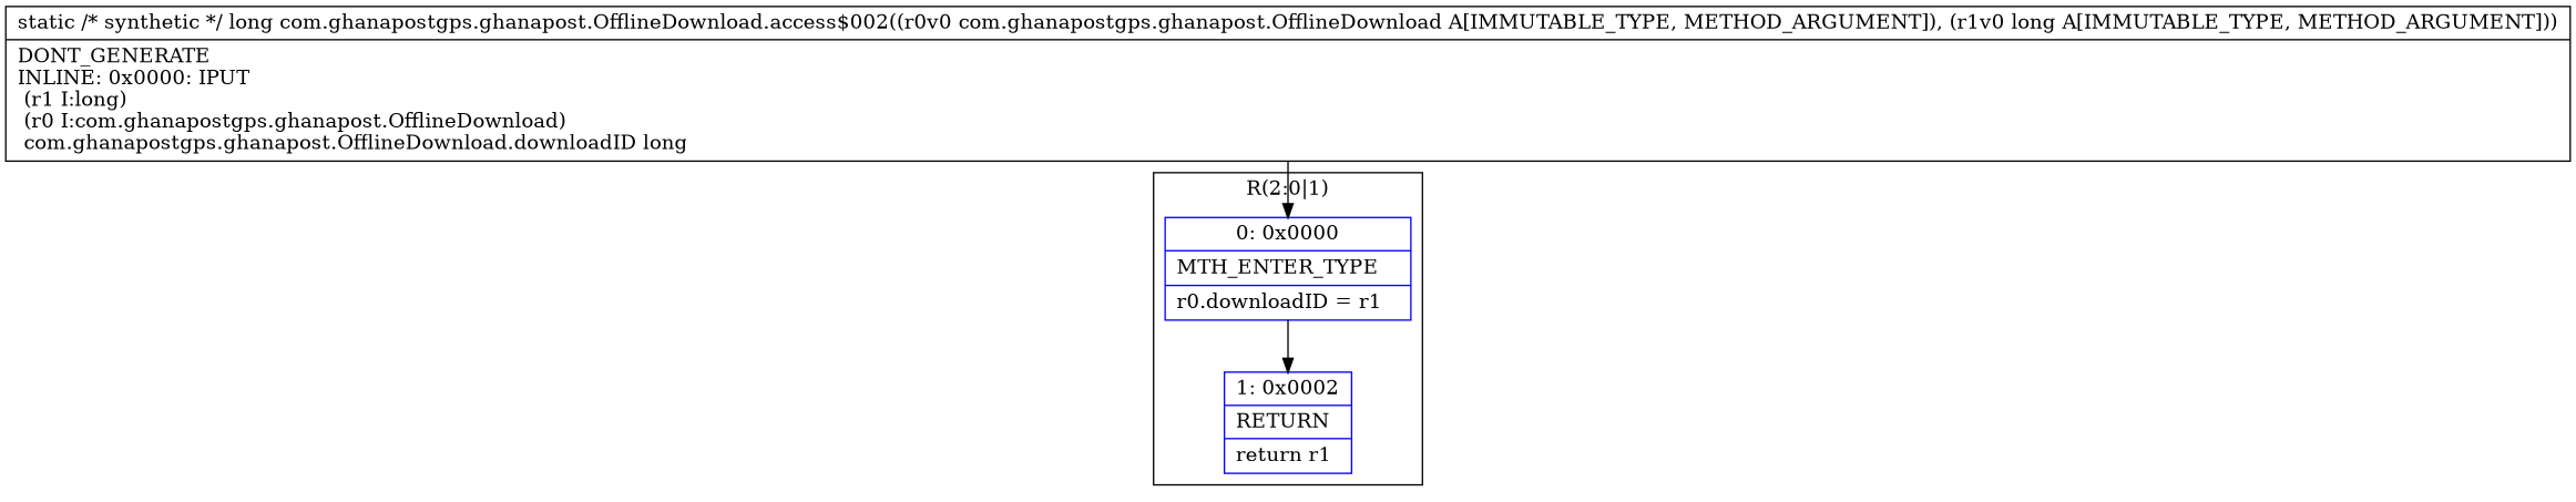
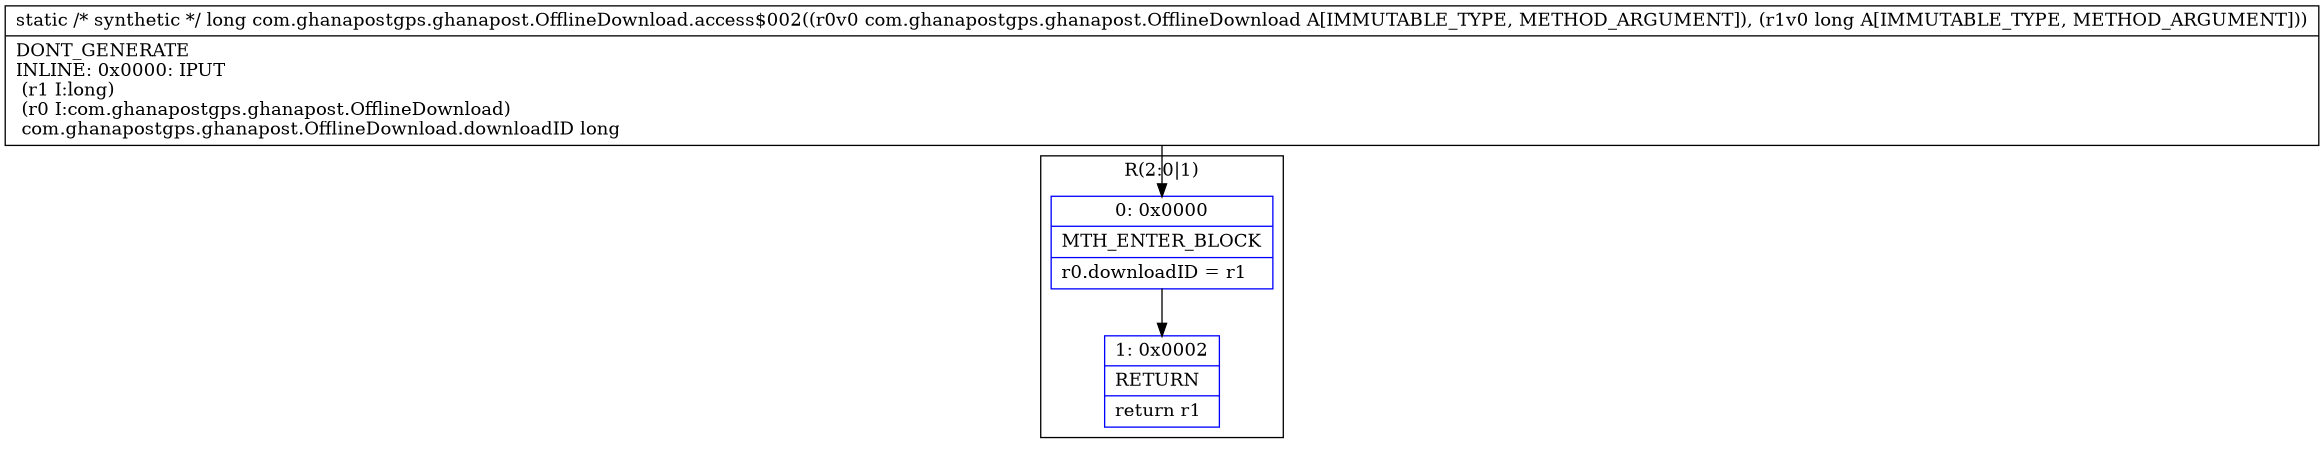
  digraph {
    node [color=blue shape=record]
-   n1 [label="{0\:\ 0x0000|MTH_ENTER_TYPE\l|r0.downloadID = r1\l}"]
+   n1 [label="{0\:\ 0x0000|MTH_ENTER_BLOCK\l|r0.downloadID = r1\l}"]
    n2 [label="{1\:\ 0x0002|RETURN\l|return r1\l}"]
    n3 [label="{static \/* synthetic *\/ long com.ghanapostgps.ghanapost.OfflineDownload.access$002((r0v0 com.ghanapostgps.ghanapost.OfflineDownload A[IMMUTABLE_TYPE, METHOD_ARGUMENT]), (r1v0 long A[IMMUTABLE_TYPE, METHOD_ARGUMENT]))  | DONT_GENERATE\lINLINE: 0x0000: IPUT  \l  (r1 I:long)\l  (r0 I:com.ghanapostgps.ghanapost.OfflineDownload)\l com.ghanapostgps.ghanapost.OfflineDownload.downloadID long\l}" color=""]
    subgraph cluster_1 {
      label="R(2:0|1)"
      n1
      n2
    }
    n1 -> n2
    n3 -> n1
  }
